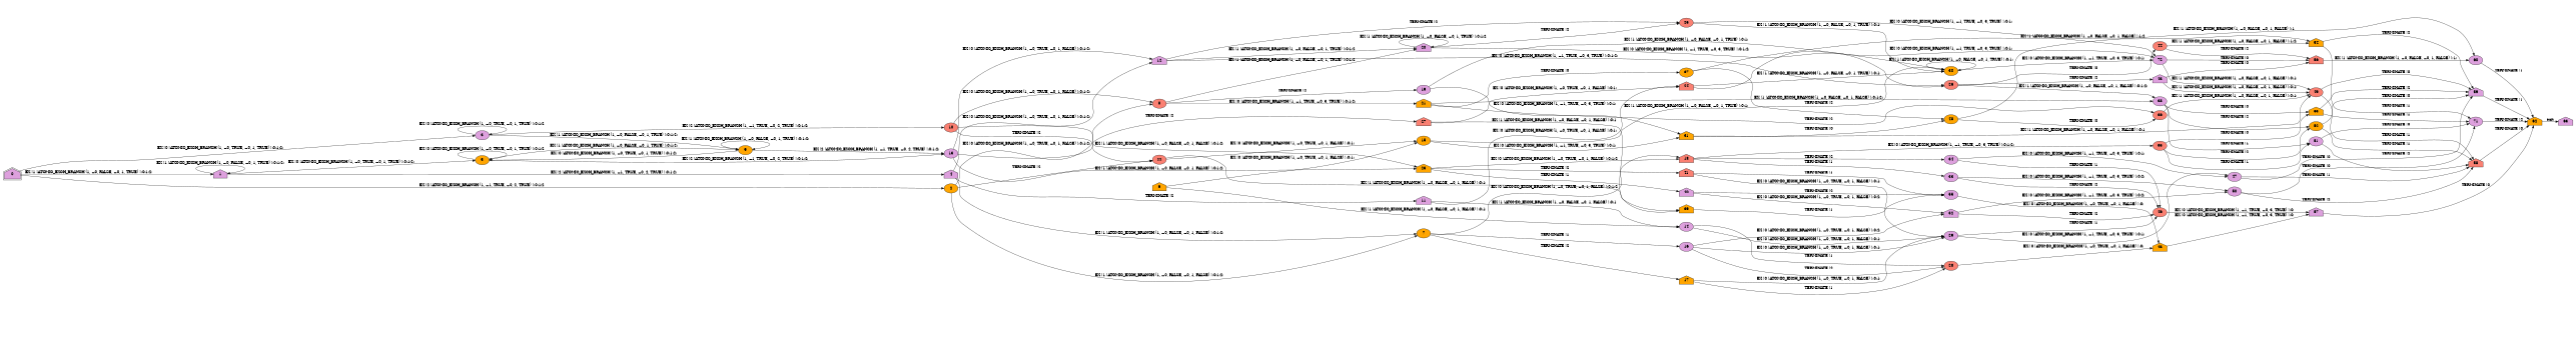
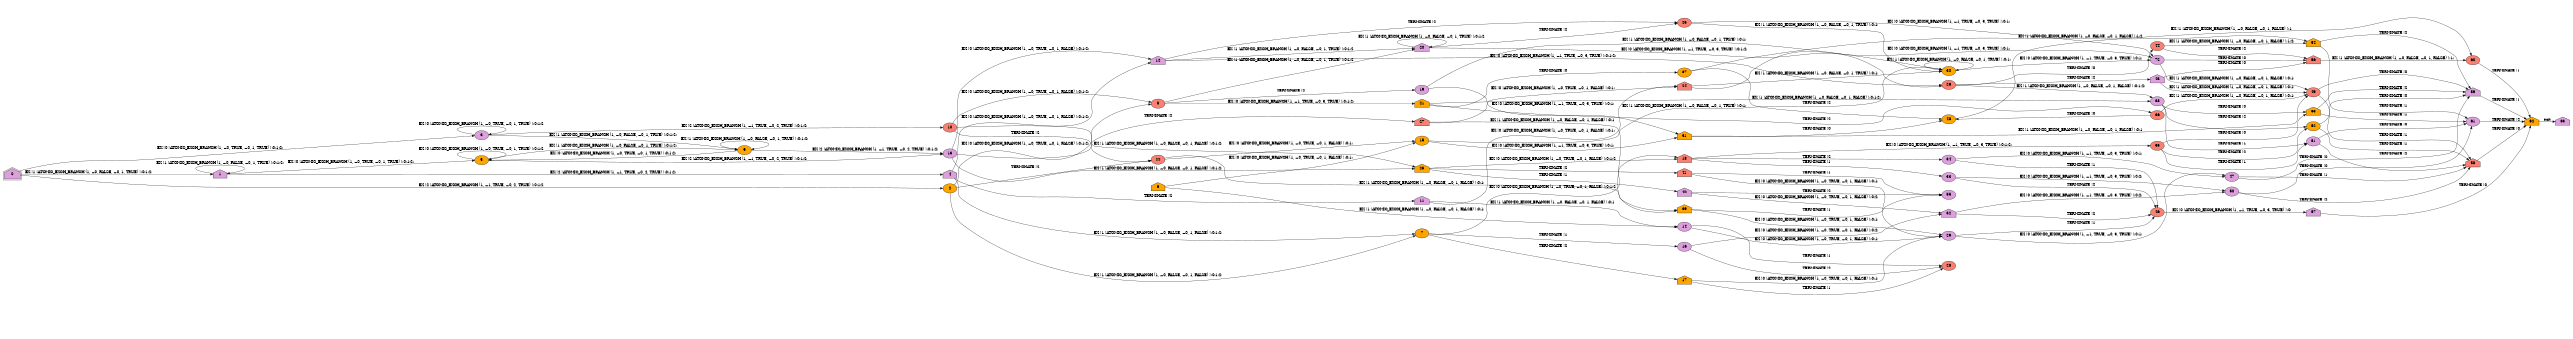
  digraph {
    rankdir=LR
    node [fillcolor=plum shape=ellipse style=filled]
    0 [peripheries=2 shape=house]
    1 [shape=house]
    2 [fillcolor=orange]
    3
    4 [shape=house]
    5 [fillcolor=orange]
    7 [fillcolor=orange]
    8 [fillcolor=salmon]
    22 [fillcolor=salmon]
    9 [fillcolor=orange]
    10 [fillcolor=salmon]
    11 [shape=house]
    12 [shape=house]
    13
    6 [fillcolor=orange shape=house]
    14
    15 [fillcolor=orange]
    16
    17 [fillcolor=orange shape=house]
    18 [fillcolor=salmon shape=house]
    19
    20 [shape=house]
    21 [fillcolor=orange shape=house]
    23 [fillcolor=orange shape=house]
    24 [fillcolor=salmon shape=house]
    25 [fillcolor=salmon]
    26 [fillcolor=salmon]
    27 [fillcolor=salmon shape=house]
    28 [fillcolor=salmon]
    29
    30 [fillcolor=orange]
    31 [fillcolor=orange shape=house]
    32 [shape=house]
    33
    34
    35 [fillcolor=salmon]
    36 [fillcolor=salmon]
    37 [fillcolor=orange]
    38
    39 [fillcolor=orange shape=house]
    40 [shape=house]
    41 [fillcolor=salmon shape=house]
    n43 [label=72]
    43 [shape=house]
    44 [fillcolor=salmon]
-   45 [fillcolor=orange shape=house]
    46 [fillcolor=salmon]
    47
    48 [fillcolor=orange]
    49 [fillcolor=salmon]
    50
    51
    52 [fillcolor=orange]
    53 [fillcolor=orange shape=house]
    54 [fillcolor=orange shape=house]
    55
    56 [fillcolor=salmon shape=house]
    57 [shape=house]
    58 [fillcolor=salmon shape=house]
    59 [shape=house]
-   60
-   61 [label=71]
+   60 [fillcolor=salmon]
+   61
    62 [fillcolor=orange shape=house]
    63 [shape=house]
    0 -> 1 [label="EX !1 !ATOMIC_EXCH_BRANCH (1, +0, FALSE, +0, 1, TRUE) !:0:1:2:"]
    0 -> 2 [label="EX !2 !ATOMIC_EXCH_BRANCH (1, +1, TRUE, +0, 2, TRUE) !:0:1:2:"]
    0 -> 3 [label="EX !0 !ATOMIC_EXCH_BRANCH (1, +0, TRUE, +0, 1, TRUE) !:0:1:2:"]
    1 -> 1 [label="EX !1 !ATOMIC_EXCH_BRANCH (1, +0, FALSE, +0, 1, TRUE) !:0:1:2:"]
    1 -> 4 [label="EX !2 !ATOMIC_EXCH_BRANCH (1, +1, TRUE, +0, 2, TRUE) !:0:1:2:"]
    1 -> 5 [label="EX !0 !ATOMIC_EXCH_BRANCH (1, +0, TRUE, +0, 1, TRUE) !:0:1:2:"]
    2 -> 7 [label="EX !1 !ATOMIC_EXCH_BRANCH (1, +0, FALSE, +0, 1, FALSE) !:0:1:2:"]
    2 -> 8 [label="EX !0 !ATOMIC_EXCH_BRANCH (1, +0, TRUE, +0, 1, FALSE) !:0:1:2:"]
    2 -> 22 [label="TERMINATE !2"]
    3 -> 3 [label="EX !0 !ATOMIC_EXCH_BRANCH (1, +0, TRUE, +0, 1, TRUE) !:0:1:2:"]
    3 -> 9 [label="EX !1 !ATOMIC_EXCH_BRANCH (1, +0, FALSE, +0, 1, TRUE) !:0:1:2:"]
    3 -> 10 [label="EX !2 !ATOMIC_EXCH_BRANCH (1, +1, TRUE, +0, 2, TRUE) !:0:1:2:"]
    4 -> 7 [label="EX !1 !ATOMIC_EXCH_BRANCH (1, +0, FALSE, +0, 1, FALSE) !:0:1:2:"]
    4 -> 11 [label="TERMINATE !2"]
    4 -> 12 [label="EX !0 !ATOMIC_EXCH_BRANCH (1, +0, TRUE, +0, 1, FALSE) !:0:1:2:"]
    5 -> 5 [label="EX !0 !ATOMIC_EXCH_BRANCH (1, +0, TRUE, +0, 1, TRUE) !:0:1:2:"]
    5 -> 9 [label="EX !1 !ATOMIC_EXCH_BRANCH (1, +0, FALSE, +0, 1, TRUE) !:0:1:2:"]
    5 -> 13 [label="EX !2 !ATOMIC_EXCH_BRANCH (1, +1, TRUE, +0, 2, TRUE) !:0:1:2:"]
    7 -> 16 [label="TERMINATE !1"]
    7 -> 17 [label="TERMINATE !2"]
    7 -> 18 [label="EX !0 !ATOMIC_EXCH_BRANCH (1, +0, TRUE, +0, 1, FALSE) !:0:1:2:"]
    8 -> 19 [label="TERMINATE !2"]
    8 -> 20 [label="EX !1 !ATOMIC_EXCH_BRANCH (1, +0, FALSE, +0, 1, TRUE) !:0:1:2:"]
    8 -> 21 [label="EX !0 !ATOMIC_EXCH_BRANCH (1, +1, TRUE, +0, 3, TRUE) !:0:1:2:"]
    22 -> 15 [label="EX !0 !ATOMIC_EXCH_BRANCH (1, +0, TRUE, +0, 1, FALSE) !:0:1:"]
    22 -> 39 [label="EX !1 !ATOMIC_EXCH_BRANCH (1, +0, FALSE, +0, 1, FALSE) !:0:1:"]
    9 -> 5 [label="EX !0 !ATOMIC_EXCH_BRANCH (1, +0, TRUE, +0, 1, TRUE) !:0:1:2:"]
    9 -> 9 [label="EX !1 !ATOMIC_EXCH_BRANCH (1, +0, FALSE, +0, 1, TRUE) !:0:1:2:"]
    9 -> 13 [label="EX !2 !ATOMIC_EXCH_BRANCH (1, +1, TRUE, +0, 2, TRUE) !:0:1:2:"]
    10 -> 8 [label="EX !0 !ATOMIC_EXCH_BRANCH (1, +0, TRUE, +0, 1, FALSE) !:0:1:2:"]
    10 -> 22 [label="TERMINATE !2"]
    10 -> 23 [label="EX !1 !ATOMIC_EXCH_BRANCH (1, +0, FALSE, +0, 1, FALSE) !:0:1:2:"]
    11 -> 14 [label="EX !1 !ATOMIC_EXCH_BRANCH (1, +0, FALSE, +0, 1, FALSE) !:0:1:"]
    11 -> 24 [label="EX !0 !ATOMIC_EXCH_BRANCH (1, +0, TRUE, +0, 1, FALSE) !:0:1:"]
    12 -> 20 [label="EX !1 !ATOMIC_EXCH_BRANCH (1, +0, FALSE, +0, 1, TRUE) !:0:1:2:"]
    12 -> 25 [label="TERMINATE !2"]
    12 -> 26 [label="EX !0 !ATOMIC_EXCH_BRANCH (1, +1, TRUE, +0, 3, TRUE) !:0:1:2:"]
    13 -> 12 [label="EX !0 !ATOMIC_EXCH_BRANCH (1, +0, TRUE, +0, 1, FALSE) !:0:1:2:"]
    13 -> 23 [label="EX !1 !ATOMIC_EXCH_BRANCH (1, +0, FALSE, +0, 1, FALSE) !:0:1:2:"]
    13 -> 27 [label="TERMINATE !2"]
    6 -> 14 [label="EX !1 !ATOMIC_EXCH_BRANCH (1, +0, FALSE, +0, 1, FALSE) !:0:1:"]
    6 -> 15 [label="EX !0 !ATOMIC_EXCH_BRANCH (1, +0, TRUE, +0, 1, FALSE) !:0:1:"]
    14 -> 28 [label="TERMINATE !1"]
    14 -> 29 [label="EX !0 !ATOMIC_EXCH_BRANCH (1, +0, TRUE, +0, 1, FALSE) !:0:1:"]
    15 -> 30 [label="EX !1 !ATOMIC_EXCH_BRANCH (1, +0, FALSE, +0, 1, TRUE) !:0:1:"]
    15 -> 31 [label="EX !0 !ATOMIC_EXCH_BRANCH (1, +1, TRUE, +0, 3, TRUE) !:0:1:"]
    16 -> 28 [label="TERMINATE !2"]
    16 -> 32 [label="EX !0 !ATOMIC_EXCH_BRANCH (1, +0, TRUE, +0, 1, FALSE) !:0:2:"]
    17 -> 28 [label="TERMINATE !1"]
    17 -> 29 [label="EX !0 !ATOMIC_EXCH_BRANCH (1, +0, TRUE, +0, 1, FALSE) !:0:1:"]
    18 -> 33 [label="TERMINATE !1"]
    18 -> 34 [label="TERMINATE !2"]
    18 -> 35 [label="EX !0 !ATOMIC_EXCH_BRANCH (1, +1, TRUE, +0, 3, TRUE) !:0:1:2:"]
    19 -> 30 [label="EX !1 !ATOMIC_EXCH_BRANCH (1, +0, FALSE, +0, 1, TRUE) !:0:1:"]
    19 -> 31 [label="EX !0 !ATOMIC_EXCH_BRANCH (1, +1, TRUE, +0, 3, TRUE) !:0:1:"]
    20 -> 20 [label="EX !1 !ATOMIC_EXCH_BRANCH (1, +0, FALSE, +0, 1, TRUE) !:0:1:2:"]
    20 -> 25 [label="TERMINATE !2"]
    20 -> 26 [label="EX !0 !ATOMIC_EXCH_BRANCH (1, +1, TRUE, +0, 3, TRUE) !:0:1:2:"]
    21 -> 36 [label="TERMINATE !2"]
    21 -> 37 [label="TERMINATE !0"]
    21 -> 38 [label="EX !1 !ATOMIC_EXCH_BRANCH (1, +0, FALSE, +0, 1, FALSE) !:0:1:2:"]
    23 -> 18 [label="EX !0 !ATOMIC_EXCH_BRANCH (1, +0, TRUE, +0, 1, FALSE) !:0:1:2:"]
    23 -> 40 [label="TERMINATE !1"]
    23 -> 41 [label="TERMINATE !2"]
    24 -> 30 [label="EX !1 !ATOMIC_EXCH_BRANCH (1, +0, FALSE, +0, 1, TRUE) !:0:1:"]
    24 -> n43 [label="EX !0 !ATOMIC_EXCH_BRANCH (1, +1, TRUE, +0, 3, TRUE) !:0:1:"]
    25 -> 30 [label="EX !1 !ATOMIC_EXCH_BRANCH (1, +0, FALSE, +0, 1, TRUE) !:0:1:"]
    25 -> n43 [label="EX !0 !ATOMIC_EXCH_BRANCH (1, +1, TRUE, +0, 3, TRUE) !:0:1:"]
    26 -> 38 [label="EX !1 !ATOMIC_EXCH_BRANCH (1, +0, FALSE, +0, 1, FALSE) !:0:1:2:"]
    26 -> 43 [label="TERMINATE !2"]
    26 -> 44 [label="TERMINATE !0"]
    27 -> 24 [label="EX !0 !ATOMIC_EXCH_BRANCH (1, +0, TRUE, +0, 1, FALSE) !:0:1:"]
    27 -> 39 [label="EX !1 !ATOMIC_EXCH_BRANCH (1, +0, FALSE, +0, 1, FALSE) !:0:1:"]
-   28 -> 45 [label="EX !0 !ATOMIC_EXCH_BRANCH (1, +0, TRUE, +0, 1, FALSE) !:0:"]
    29 -> 46 [label="TERMINATE !1"]
    29 -> 47 [label="EX !0 !ATOMIC_EXCH_BRANCH (1, +1, TRUE, +0, 3, TRUE) !:0:1:"]
    30 -> 30 [label="EX !1 !ATOMIC_EXCH_BRANCH (1, +0, FALSE, +0, 1, TRUE) !:0:1:"]
    30 -> n43 [label="EX !0 !ATOMIC_EXCH_BRANCH (1, +1, TRUE, +0, 3, TRUE) !:0:1:"]
    31 -> 48 [label="TERMINATE !0"]
    31 -> 49 [label="EX !1 !ATOMIC_EXCH_BRANCH (1, +0, FALSE, +0, 1, FALSE) !:0:1:"]
    32 -> 46 [label="TERMINATE !2"]
    32 -> 50 [label="EX !0 !ATOMIC_EXCH_BRANCH (1, +1, TRUE, +0, 3, TRUE) !:0:2:"]
    33 -> 46 [label="TERMINATE !2"]
    33 -> 50 [label="EX !0 !ATOMIC_EXCH_BRANCH (1, +1, TRUE, +0, 3, TRUE) !:0:2:"]
    34 -> 46 [label="TERMINATE !1"]
    34 -> 47 [label="EX !0 !ATOMIC_EXCH_BRANCH (1, +1, TRUE, +0, 3, TRUE) !:0:1:"]
    35 -> 51 [label="TERMINATE !1"]
    35 -> 52 [label="TERMINATE !2"]
    35 -> 53 [label="TERMINATE !0"]
-   48 -> 36 [label="TERMINATE !0"]
+   36 -> 48 [label="TERMINATE !0"]
    36 -> 49 [label="EX !1 !ATOMIC_EXCH_BRANCH (1, +0, FALSE, +0, 1, FALSE) !:0:1:"]
    37 -> 48 [label="TERMINATE !2"]
    37 -> 54 [label="EX !1 !ATOMIC_EXCH_BRANCH (1, +0, FALSE, +0, 1, FALSE) !:1:2:"]
    38 -> 51 [label="TERMINATE !1"]
    38 -> 52 [label="TERMINATE !2"]
    38 -> 53 [label="TERMINATE !0"]
-   16 -> 29 [label="EX !0 !ATOMIC_EXCH_BRANCH (1, +0, TRUE, +0, 1, FALSE) !:0:1:"]
+   39 -> 29 [label="EX !0 !ATOMIC_EXCH_BRANCH (1, +0, TRUE, +0, 1, FALSE) !:0:1:"]
    39 -> 55 [label="TERMINATE !1"]
    40 -> 32 [label="EX !0 !ATOMIC_EXCH_BRANCH (1, +0, TRUE, +0, 1, FALSE) !:0:2:"]
    40 -> 55 [label="TERMINATE !2"]
    41 -> 29 [label="EX !0 !ATOMIC_EXCH_BRANCH (1, +0, TRUE, +0, 1, FALSE) !:0:1:"]
    41 -> 55 [label="TERMINATE !1"]
    n43 -> 49 [label="EX !1 !ATOMIC_EXCH_BRANCH (1, +0, FALSE, +0, 1, FALSE) !:0:1:"]
    n43 -> 56 [label="TERMINATE !0"]
    43 -> 49 [label="EX !1 !ATOMIC_EXCH_BRANCH (1, +0, FALSE, +0, 1, FALSE) !:0:1:"]
    43 -> 56 [label="TERMINATE !0"]
    44 -> 54 [label="EX !1 !ATOMIC_EXCH_BRANCH (1, +0, FALSE, +0, 1, FALSE) !:1:2:"]
    44 -> 56 [label="TERMINATE !2"]
-   45 -> 57 [label="EX !0 !ATOMIC_EXCH_BRANCH (1, +1, TRUE, +0, 3, TRUE) !:0:"]
    46 -> 57 [label="EX !0 !ATOMIC_EXCH_BRANCH (1, +1, TRUE, +0, 3, TRUE) !:0:"]
    47 -> 58 [label="TERMINATE !1"]
    47 -> 59 [label="TERMINATE !0"]
    48 -> 60 [label="EX !1 !ATOMIC_EXCH_BRANCH (1, +0, FALSE, +0, 1, FALSE) !:1:"]
    49 -> 58 [label="TERMINATE !1"]
    49 -> 59 [label="TERMINATE !0"]
    50 -> 58 [label="TERMINATE !2"]
    50 -> 61 [label="TERMINATE !0"]
    51 -> 58 [label="TERMINATE !2"]
    51 -> 61 [label="TERMINATE !0"]
    52 -> 58 [label="TERMINATE !1"]
    52 -> 59 [label="TERMINATE !0"]
    53 -> 59 [label="TERMINATE !2"]
    53 -> 61 [label="TERMINATE !1"]
    54 -> 59 [label="TERMINATE !2"]
    54 -> 61 [label="TERMINATE !1"]
-   55 -> 45 [label="EX !0 !ATOMIC_EXCH_BRANCH (1, +0, TRUE, +0, 1, FALSE) !:0:"]
    56 -> 60 [label="EX !1 !ATOMIC_EXCH_BRANCH (1, +0, FALSE, +0, 1, FALSE) !:1:"]
    57 -> 62 [label="TERMINATE !0"]
    58 -> 62 [label="TERMINATE !0"]
    59 -> 62 [label="TERMINATE !1"]
    60 -> 62 [label="TERMINATE !1"]
    61 -> 62 [label="TERMINATE !2"]
    62 -> 63 [label=exit]
  }
